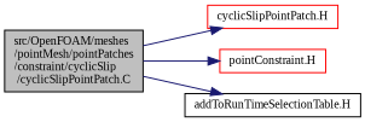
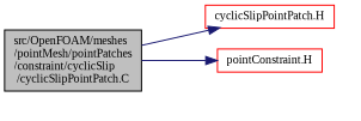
  digraph {
    rankdir=LR
    fontname="Liberation Serif"
    node [color=black fontname="Liberation Serif" fontsize=10 shape=record]
    edge [color=midnightblue fontname="Liberation Serif" fontsize=10 labelfontname=Helvetica labelfontsize=10 style=solid]
    n1 [fillcolor=grey75 fontcolor=black height=0.2 label="src/OpenFOAM/meshes\l/pointMesh/pointPatches\l/constraint/cyclicSlip\l/cyclicSlipPointPatch.C" style=filled width=0.4]
    n2 [color=red height=0.2 label="cyclicSlipPointPatch.H" width=0.4]
    n3 [color=red height=0.2 label="pointConstraint.H" width=0.4]
-   n4 [height=0.2 label="addToRunTimeSelectionTable.H" width=0.4]
    n1 -> n2
    n1 -> n3
-   n1 -> n4
  }
